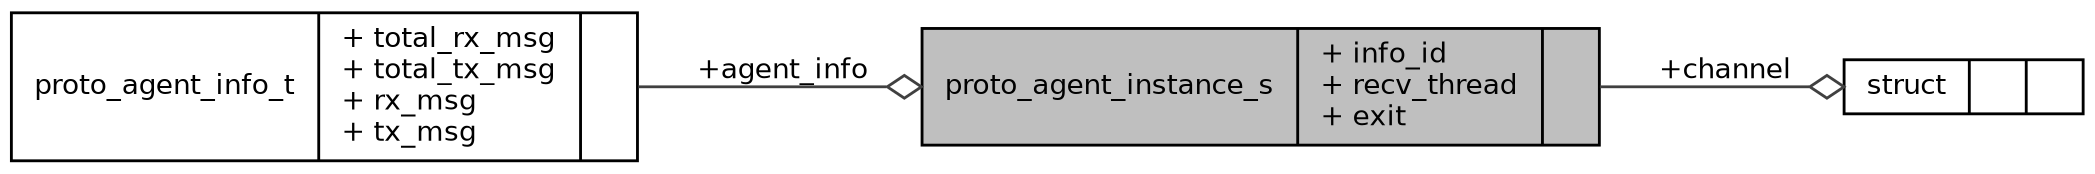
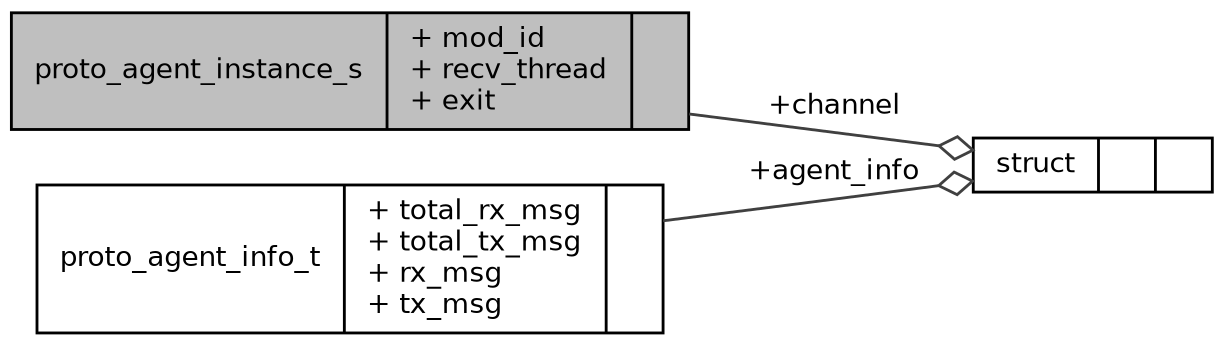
  digraph {
    rankdir=LR
    node [color=black fillcolor=white fontname=Helvetica fontsize=10 shape=record style=filled]
    edge [arrowhead=odiamond color=grey25 fontname=Helvetica fontsize=10 labelfontname=Helvetica labelfontsize=10 style=solid]
-   n1 [fillcolor=grey75 fontcolor=black height=0.2 label="{proto_agent_instance_s\n|+ info_id\l+ recv_thread\l+ exit\l|}" width=0.4]
+   n1 [fillcolor=grey75 fontcolor=black height=0.2 label="{proto_agent_instance_s\n|+ mod_id\l+ recv_thread\l+ exit\l|}" width=0.4]
    n2 [height=0.2 label="{struct\n||}" width=0.4]
    n3 [height=0.2 label="{proto_agent_info_t\n|+ total_rx_msg\l+ total_tx_msg\l+ rx_msg\l+ tx_msg\l|}" width=0.4]
    n1 -> n2 [label=" +channel"]
-   n3 -> n1 [label=" +agent_info"]
+   n3 -> n2 [label=" +agent_info"]
  }
